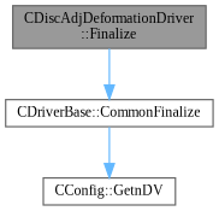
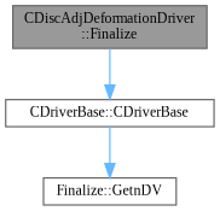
  digraph {
    fontname="Liberation Serif"
    rankdir=TB
    node [color=grey40 fillcolor=white fontname="Liberation Serif" fontsize=10 shape=box style=filled]
    edge [color=steelblue1 fontname="Liberation Serif" fontsize=10 labelfontname=Helvetica labelfontsize=10 style=solid]
    n1 [color=gray40 fillcolor=grey60 fontcolor=black height=0.2 label="CDiscAdjDeformationDriver\l::Finalize" width=0.4]
-   n2 [height=0.2 label="CDriverBase::CommonFinalize" width=0.4]
-   n3 [height=0.2 label="CConfig::GetnDV" width=0.4]
+   n2 [height=0.2 label="CDriverBase::CDriverBase" width=0.4]
+   n3 [height=0.2 label="Finalize::GetnDV" width=0.4]
    n1 -> n2
    n2 -> n3
  }
